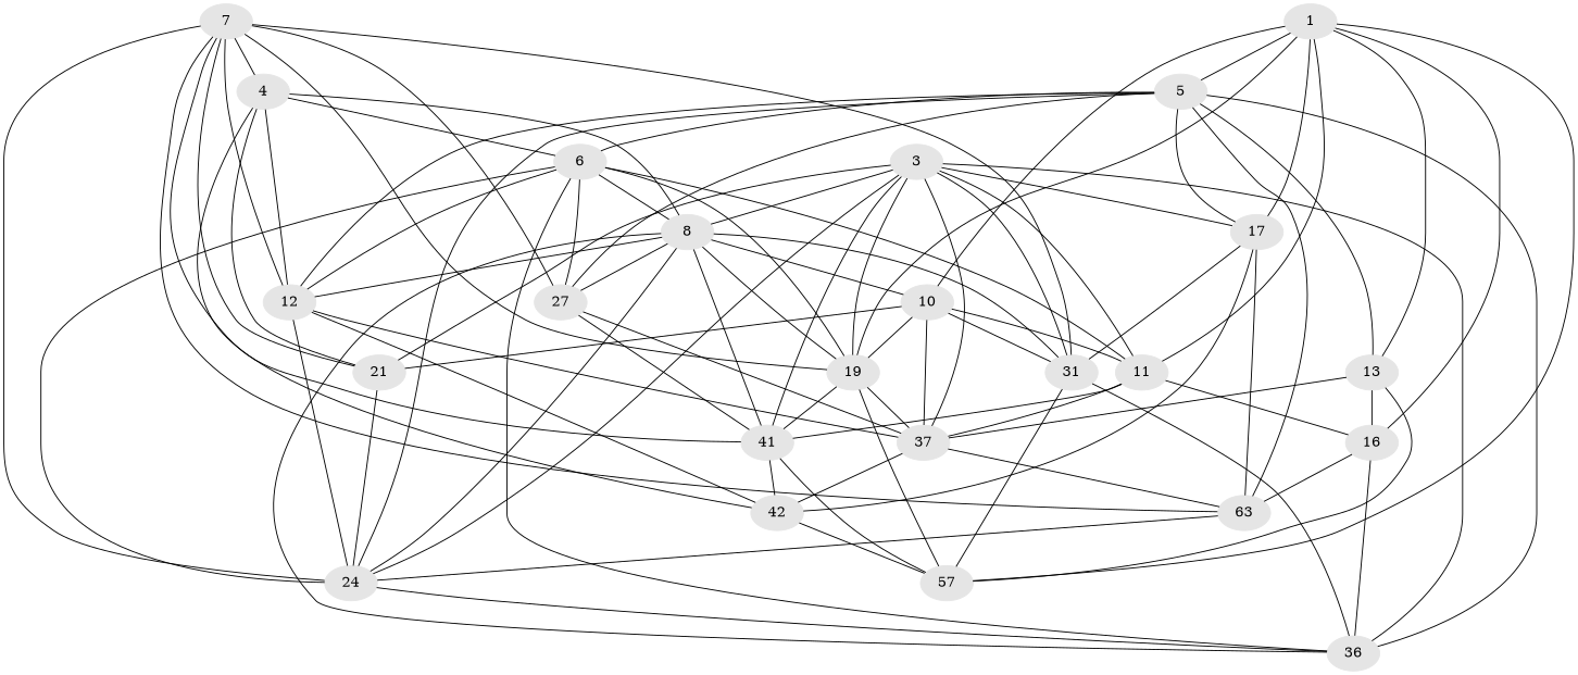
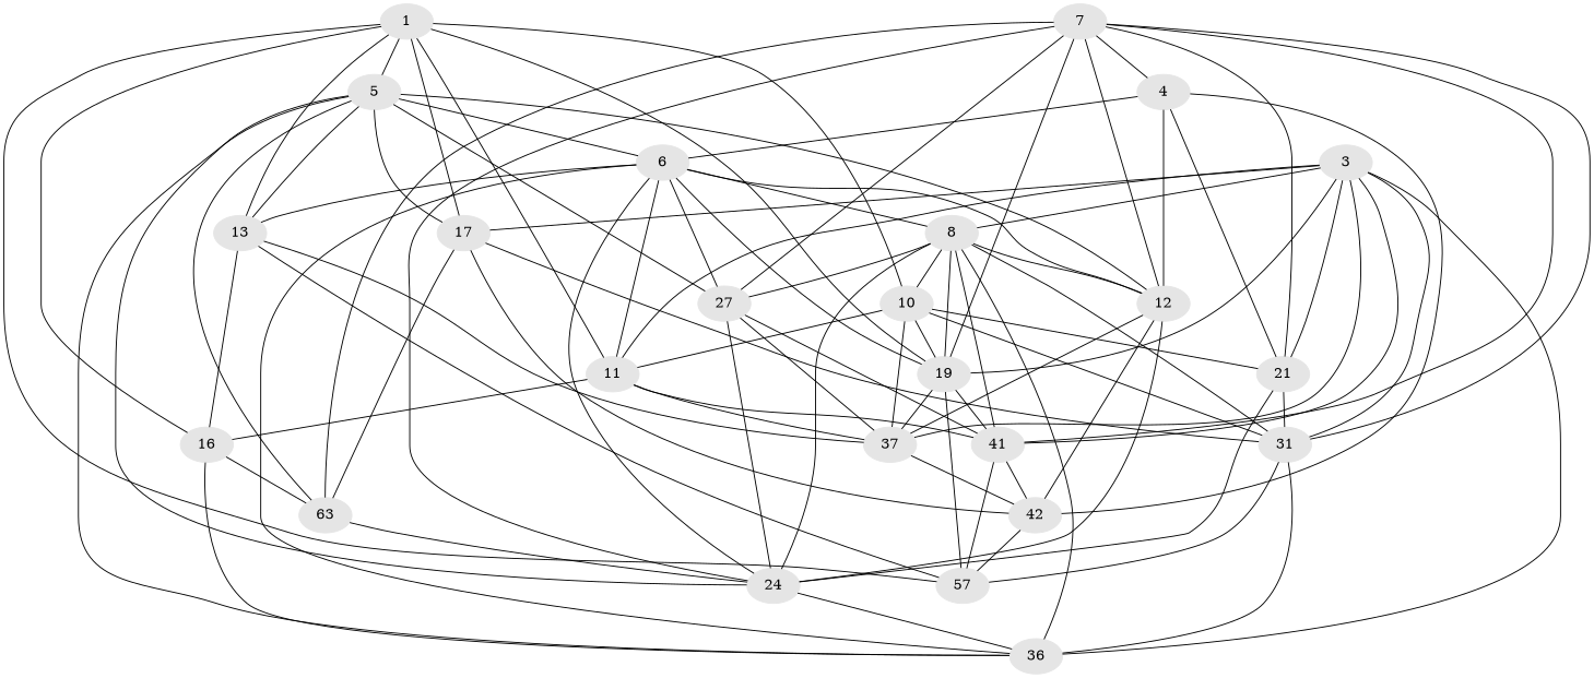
  graph {
    node [color=gray90 style=filled]
    1 [super="+14"]
    5 [super="+22+76"]
    10 [super="+46+70"]
    11 [super="+48"]
    13 [super="+26+47"]
    16 [super="+61"]
    17 [super="+32"]
    19 [super="+23+44+75"]
    57 [super="+81"]
    12 [super="+15+28"]
    24 [super="+60+45"]
    27 [super="+58"]
    63 [super="+67"]
    36 [super="+73+51"]
    6 [super="+30"]
    21 [super="+59"]
    31 [super="+69+65"]
    37 [super="+39"]
    41 [super="+50+71"]
    42 [super="+66+78"]
    n21 [label=7 super="+20+62"]
    4 [super="+29+7"]
    8 [super="+68+9"]
    3 [super="+74+40+35"]
    1 -- 5 [weight=2]
    1 -- 10
    1 -- 11
    1 -- 13
    1 -- 16
    1 -- 17
    1 -- 19 [weight=2]
    1 -- 57
    5 -- 13
    5 -- 17
    5 -- 12
    5 -- 24
    5 -- 27
    5 -- 63
    5 -- 36
    5 -- 6
    10 -- 11 [weight=2]
    10 -- 19
    10 -- 21
    10 -- 31
    10 -- 37
    11 -- 16
    11 -- 37
    11 -- 41
    13 -- 16
    13 -- 57
    13 -- 37
    16 -- 63 [weight=2]
    16 -- 36
    17 -- 63
    17 -- 31
    17 -- 42
    19 -- 57
    19 -- 37
    19 -- 41
    12 -- 24 [weight=2]
    12 -- 37 [weight=2]
    12 -- 42
    24 -- 36
    27 -- 37
    27 -- 41
    63 -- 24
    6 -- 11
+   6 -- 13 [weight=2]
    6 -- 19
    6 -- 12
    6 -- 24
    6 -- 27
    6 -- 36
    6 -- 8 [weight=2]
    21 -- 24
+   21 -- 31
    31 -- 57
    31 -- 36
-   37 -- 63
    37 -- 42
    41 -- 57
    41 -- 42
    42 -- 57
    n21 -- 19 [weight=2]
    n21 -- 12
    n21 -- 24
    n21 -- 27
    n21 -- 63
    n21 -- 21
    n21 -- 31
    n21 -- 41
    n21 -- 4
    4 -- 12 [weight=3]
    4 -- 6
    4 -- 21
    4 -- 42
-   4 -- 8
    8 -- 10
    8 -- 19 [weight=2]
    8 -- 12
    8 -- 24
    8 -- 27
    8 -- 36
    8 -- 31
    8 -- 41
    3 -- 11
    3 -- 17
    3 -- 19
-   3 -- 24
+   27 -- 24
    3 -- 36 [weight=2]
    3 -- 21
    3 -- 31
    3 -- 37
    3 -- 41
    3 -- 8 [weight=2]
  }
